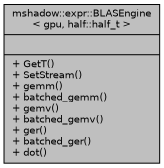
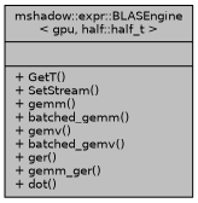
  digraph {
-   n1 [color=black fillcolor=grey75 fontcolor=black fontname=Helvetica fontsize=10 height=0.2 label="{mshadow::expr::BLASEngine\l\< gpu, half::half_t \>\n||+ GetT()\l+ SetStream()\l+ gemm()\l+ batched_gemm()\l+ gemv()\l+ batched_gemv()\l+ ger()\l+ batched_ger()\l+ dot()\l}" shape=record style=filled width=0.4]
+   n1 [color=black fillcolor=grey75 fontcolor=black fontname=Helvetica fontsize=10 height=0.2 label="{mshadow::expr::BLASEngine\l\< gpu, half::half_t \>\n||+ GetT()\l+ SetStream()\l+ gemm()\l+ batched_gemm()\l+ gemv()\l+ batched_gemv()\l+ ger()\l+ gemm_ger()\l+ dot()\l}" shape=record style=filled width=0.4]
  }
